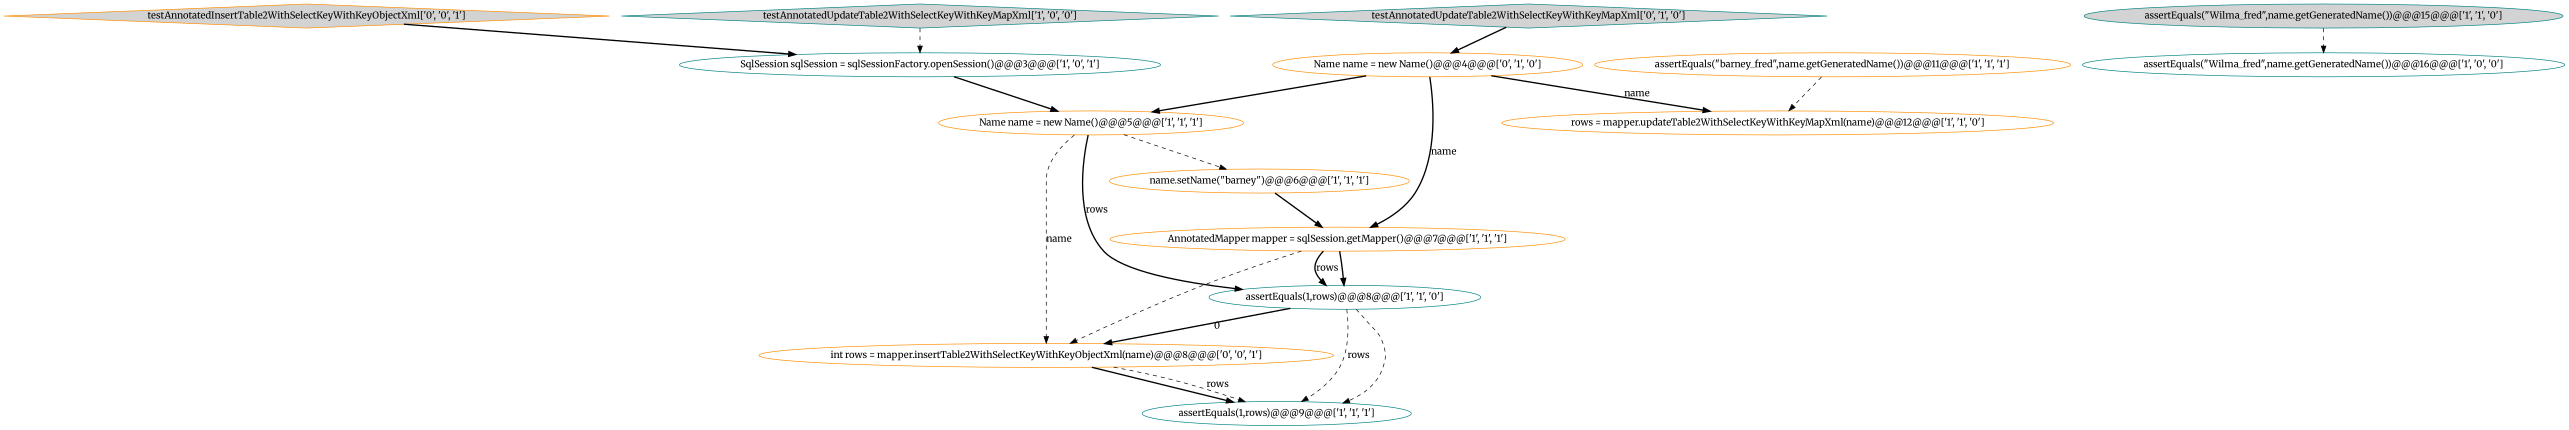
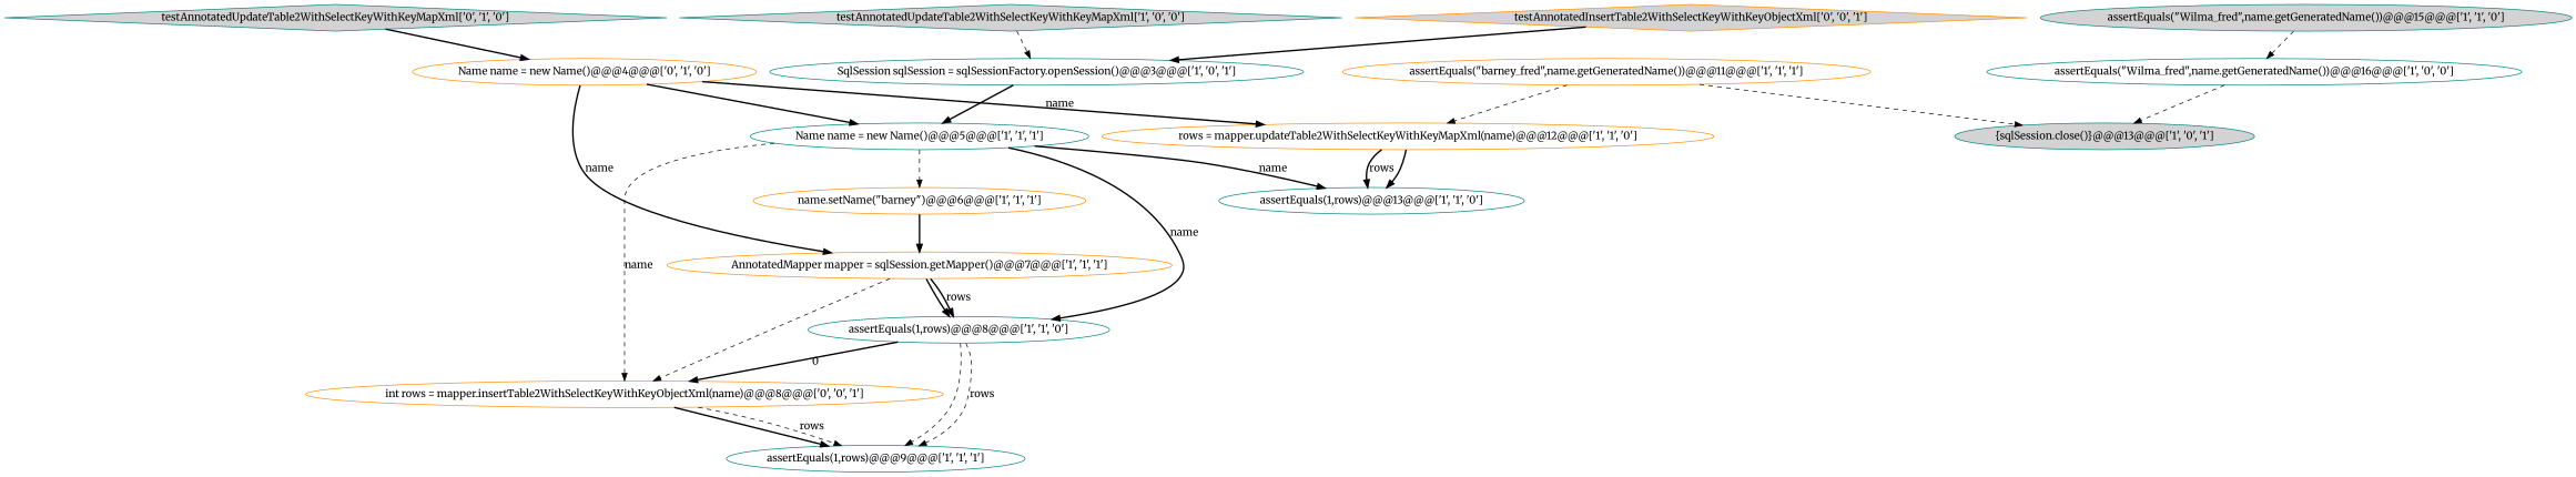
  digraph {
    fontname=Merriweather
    node [color=teal fillcolor=white fontname=Merriweather shape=ellipse style=filled]
    edge [fontname=Merriweather style=bold]
    n1 [color=darkorange label="AnnotatedMapper mapper = sqlSession.getMapper()@@@7@@@['1', '1', '1']"]
    n2 [label="assertEquals(1,rows)@@@8@@@['1', '1', '0']"]
    n3 [color=darkorange label="int rows = mapper.insertTable2WithSelectKeyWithKeyObjectXml(name)@@@8@@@['0', '0', '1']"]
    n4 [label="assertEquals(1,rows)@@@9@@@['1', '1', '1']"]
    n5 [color=darkorange label="assertEquals(\"barney_fred\",name.getGeneratedName())@@@11@@@['1', '1', '1']"]
    n6 [color=darkorange label="rows = mapper.updateTable2WithSelectKeyWithKeyMapXml(name)@@@12@@@['1', '1', '0']"]
-   n8 [color=darkorange label="Name name = new Name()@@@5@@@['1', '1', '1']"]
+   n7 [fillcolor=lightgray label="{sqlSession.close()}@@@13@@@['1', '0', '1']"]
+   n8 [label="Name name = new Name()@@@5@@@['1', '1', '1']"]
+   n9 [label="assertEquals(1,rows)@@@13@@@['1', '1', '0']"]
    n10 [color=darkorange label="name.setName(\"barney\")@@@6@@@['1', '1', '1']"]
    n11 [fillcolor=lightgray label="testAnnotatedUpdateTable2WithSelectKeyWithKeyMapXml['1', '0', '0']" shape=diamond]
    n12 [label="SqlSession sqlSession = sqlSessionFactory.openSession()@@@3@@@['1', '0', '1']"]
    n13 [label="assertEquals(\"Wilma_fred\",name.getGeneratedName())@@@16@@@['1', '0', '0']"]
    n14 [color=darkorange fillcolor=lightgray label="testAnnotatedInsertTable2WithSelectKeyWithKeyObjectXml['0', '0', '1']" shape=diamond]
    n15 [color=darkorange label="Name name = new Name()@@@4@@@['0', '1', '0']"]
    n16 [fillcolor=lightgray label="testAnnotatedUpdateTable2WithSelectKeyWithKeyMapXml['0', '1', '0']" shape=diamond]
    n17 [fillcolor=lightgray label="assertEquals(\"Wilma_fred\",name.getGeneratedName())@@@15@@@['1', '1', '0']"]
    n1 -> n2
    n1 -> n2 [label=rows]
    n1 -> n3 [style=dashed]
    n2 -> n3 [label=0]
    n2 -> n4 [style=dashed]
    n2 -> n4 [label=rows style=dashed]
    n3 -> n4
    n3 -> n4 [label=rows style=dashed]
    n5 -> n6 [style=dashed]
-   n8 -> n2 [label=rows]
+   n5 -> n7 [style=dashed]
+   n6 -> n9
+   n6 -> n9 [label=rows]
+   n8 -> n2 [label=name]
    n8 -> n3 [label=name style=dashed]
+   n8 -> n9 [label=name]
    n8 -> n10 [style=dashed]
    n10 -> n1
    n11 -> n12 [style=dashed]
    n12 -> n8
+   n13 -> n7 [style=dashed]
    n14 -> n12
    n15 -> n1 [label=name]
    n15 -> n6 [label=name]
    n15 -> n8
    n16 -> n15
    n17 -> n13 [style=dashed]
  }
